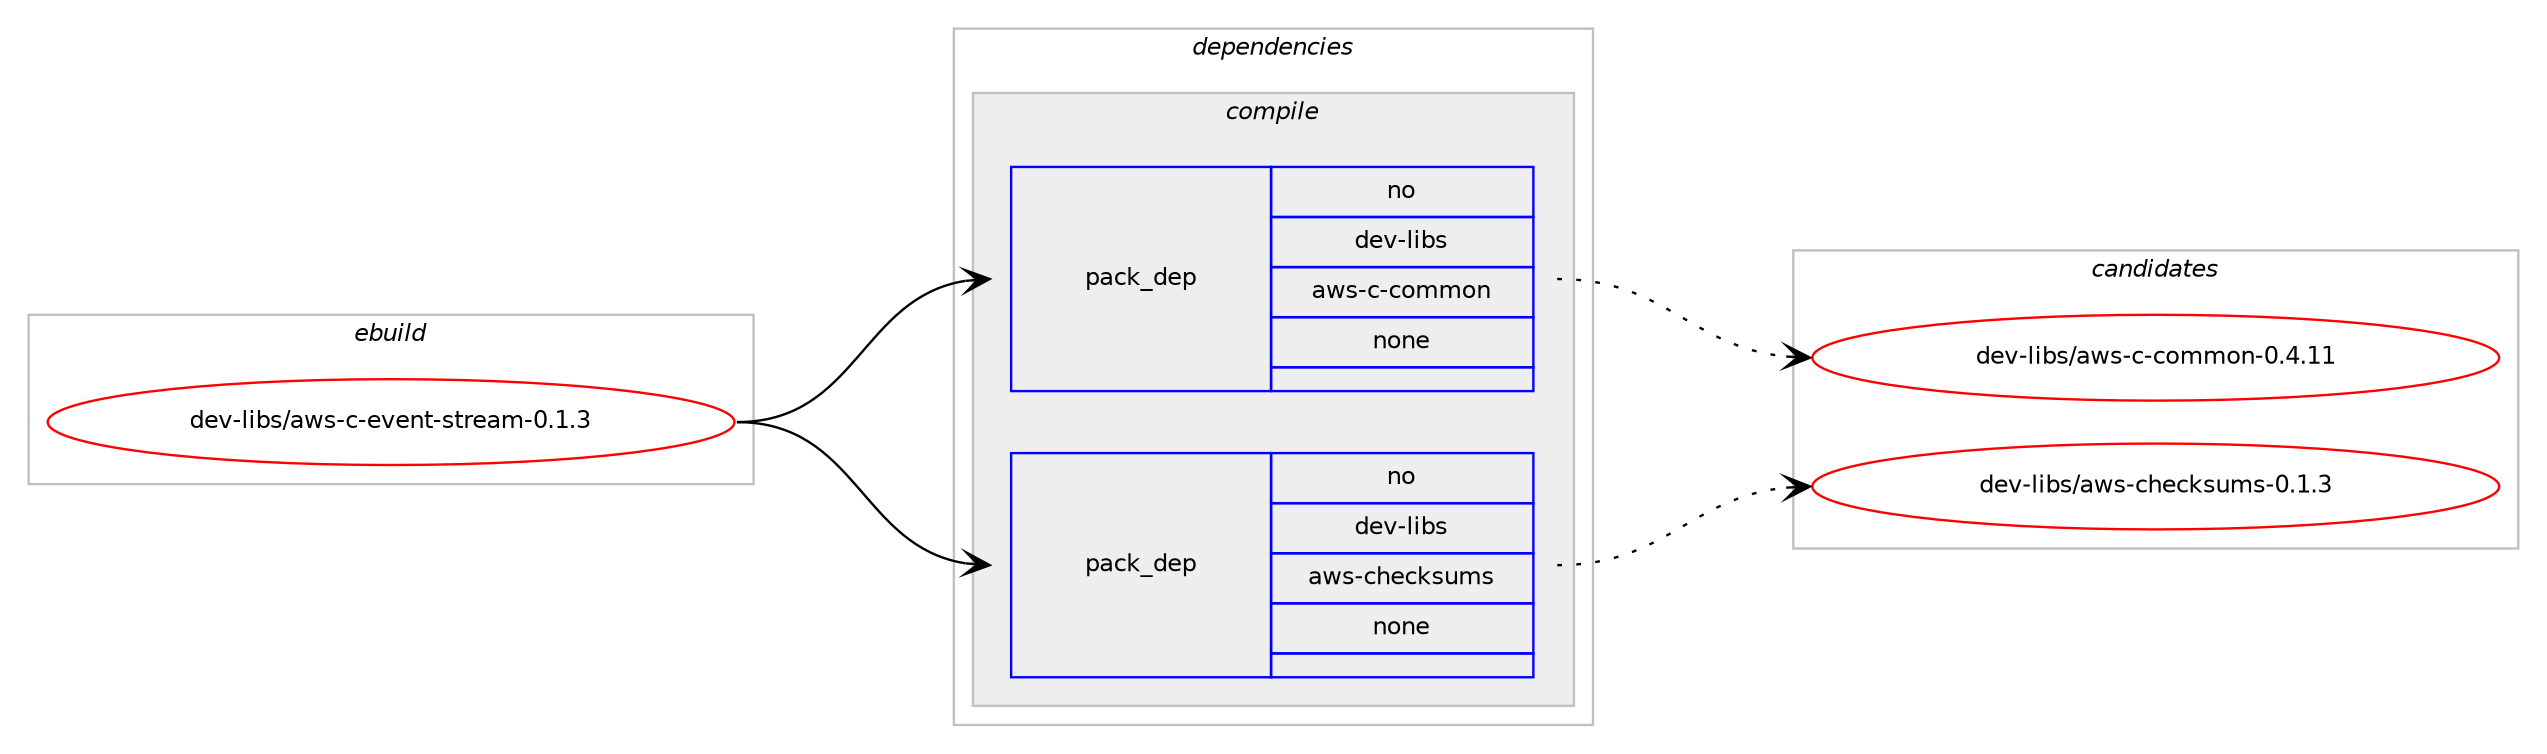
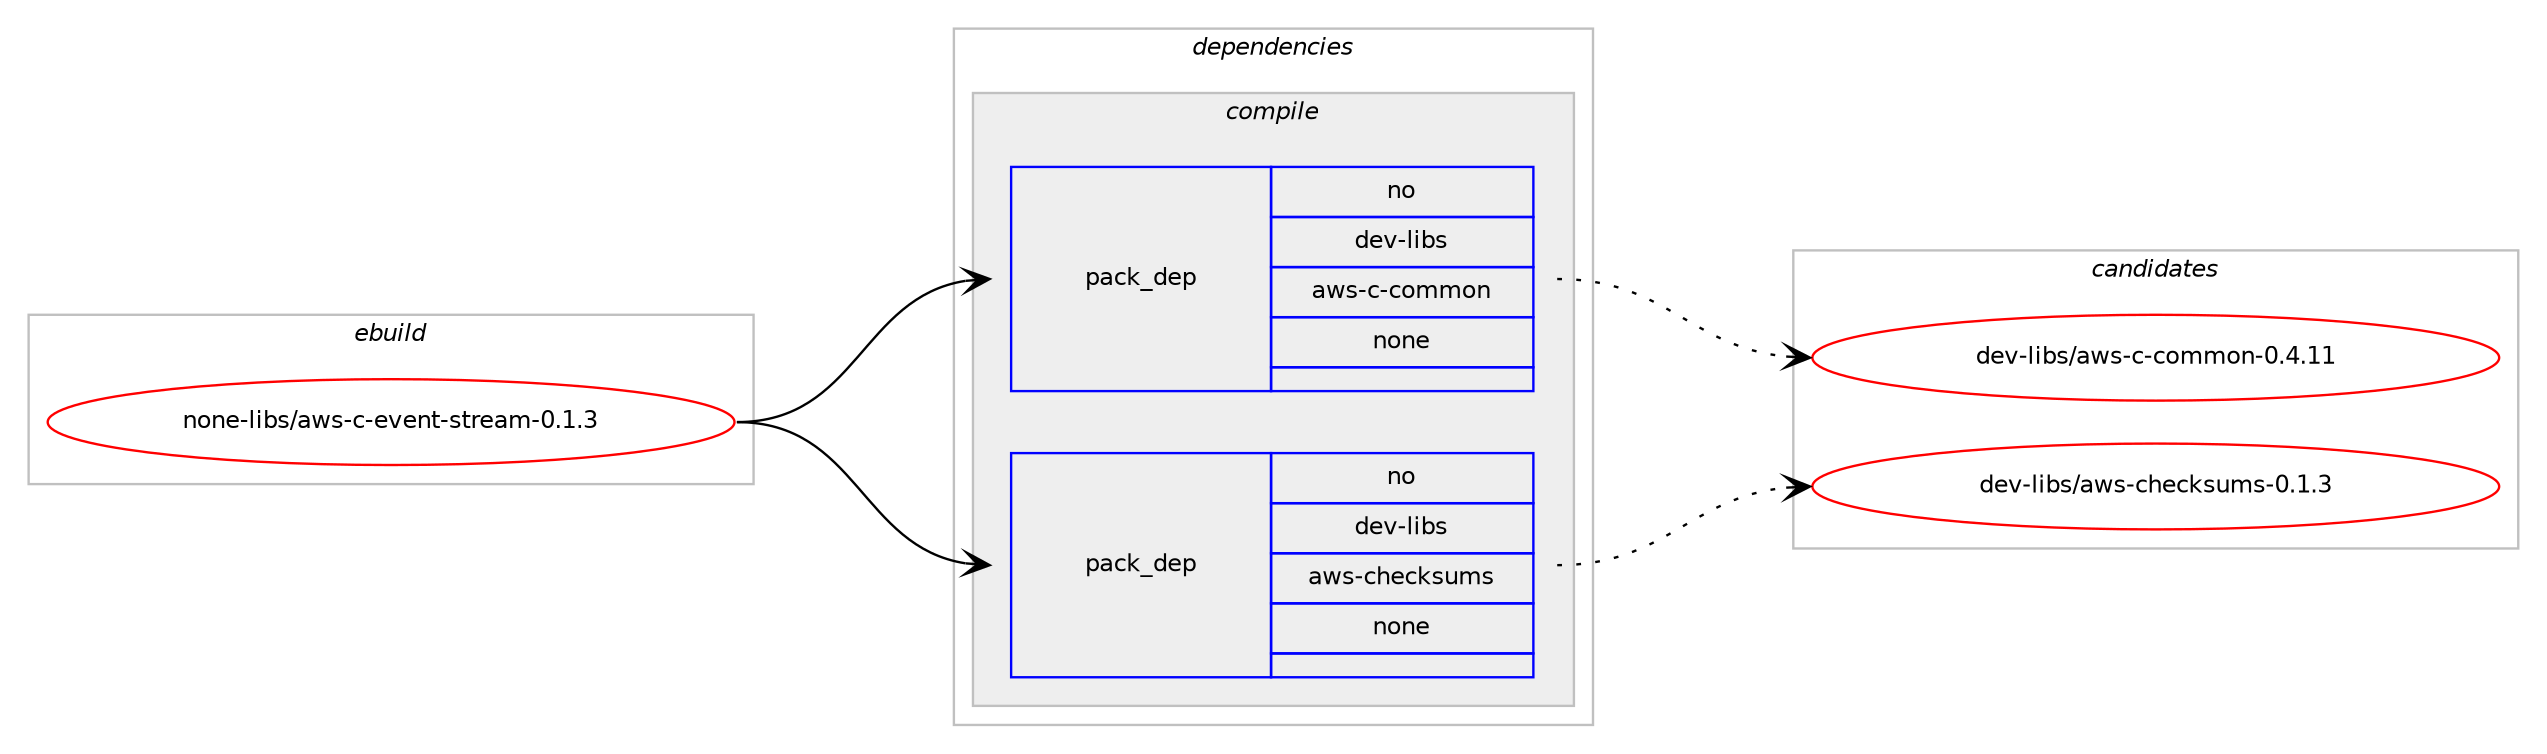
  digraph {
    compound=true
    concentrate=true
    fontname=Helvetica
    fontsize=10
    newrank=true
    rankdir=LR
    ranksep=1.5
    node [color=red fontname=Helvetica fontsize=10]
    edge [arrowhead=vee headport=w style=solid tailport=e weight=20]
-   n1 [label="dev-libs/aws-c-event-stream-0.1.3" width=4]
+   n1 [label="none-libs/aws-c-event-stream-0.1.3" width=4]
    n2 [color=blue label=<<TABLE BORDER="0" CELLBORDER="1" CELLSPACING="0" CELLPADDING="4" WIDTH="220"><TR><TD ROWSPAN="6" CELLPADDING="30">pack_dep</TD></TR><TR><TD WIDTH="110">no</TD></TR><TR><TD>dev-libs</TD></TR><TR><TD>aws-c-common</TD></TR><TR><TD>none</TD></TR><TR><TD></TD></TR></TABLE>> shape=none]
    n3 [color=blue label=<<TABLE BORDER="0" CELLBORDER="1" CELLSPACING="0" CELLPADDING="4" WIDTH="220"><TR><TD ROWSPAN="6" CELLPADDING="30">pack_dep</TD></TR><TR><TD WIDTH="110">no</TD></TR><TR><TD>dev-libs</TD></TR><TR><TD>aws-checksums</TD></TR><TR><TD>none</TD></TR><TR><TD></TD></TR></TABLE>> shape=none]
    n4 [label="dev-libs/aws-c-common-0.4.11" width=4]
    n5 [label="dev-libs/aws-checksums-0.1.3" width=4]
    subgraph cluster_1 {
      color=gray
      label=<<i>ebuild</i>>
      rank=same
      n1
    }
    subgraph cluster_2 {
      color=gray
      label=<<i>dependencies</i>>
      subgraph cluster_3 {
        color=gray
        fillcolor="#eeeeee"
        label=<<i>compile</i>>
        style=filled
        subgraph sub_4 {
          color=gray
          fillcolor="#eeeeee"
          label=<<i>compile</i>>
          style=filled
          n2
        }
        subgraph sub_5 {
          color=gray
          fillcolor="#eeeeee"
          label=<<i>compile</i>>
          style=filled
          n3
        }
      }
      subgraph cluster_6 {
        color=gray
        fillcolor="#eeeeee"
        label=<<i>compile and run</i>>
        style=filled
      }
      subgraph cluster_7 {
        color=gray
        fillcolor="#eeeeee"
        label=<<i>run</i>>
        style=filled
      }
    }
    subgraph cluster_8 {
      color=gray
      label=<<i>candidates</i>>
      rank=same
      subgraph sub_9 {
        color=black
        label=<<i>candidates</i>>
        nodesep=1
        rank=same
        n4
      }
      subgraph sub_10 {
        color=black
        label=<<i>candidates</i>>
        nodesep=1
        rank=same
        n5
      }
    }
    n1 -> n2
    n1 -> n3
    n2 -> n4 [style=dotted weight=100]
    n3 -> n5 [style=dotted weight=100]
  }
